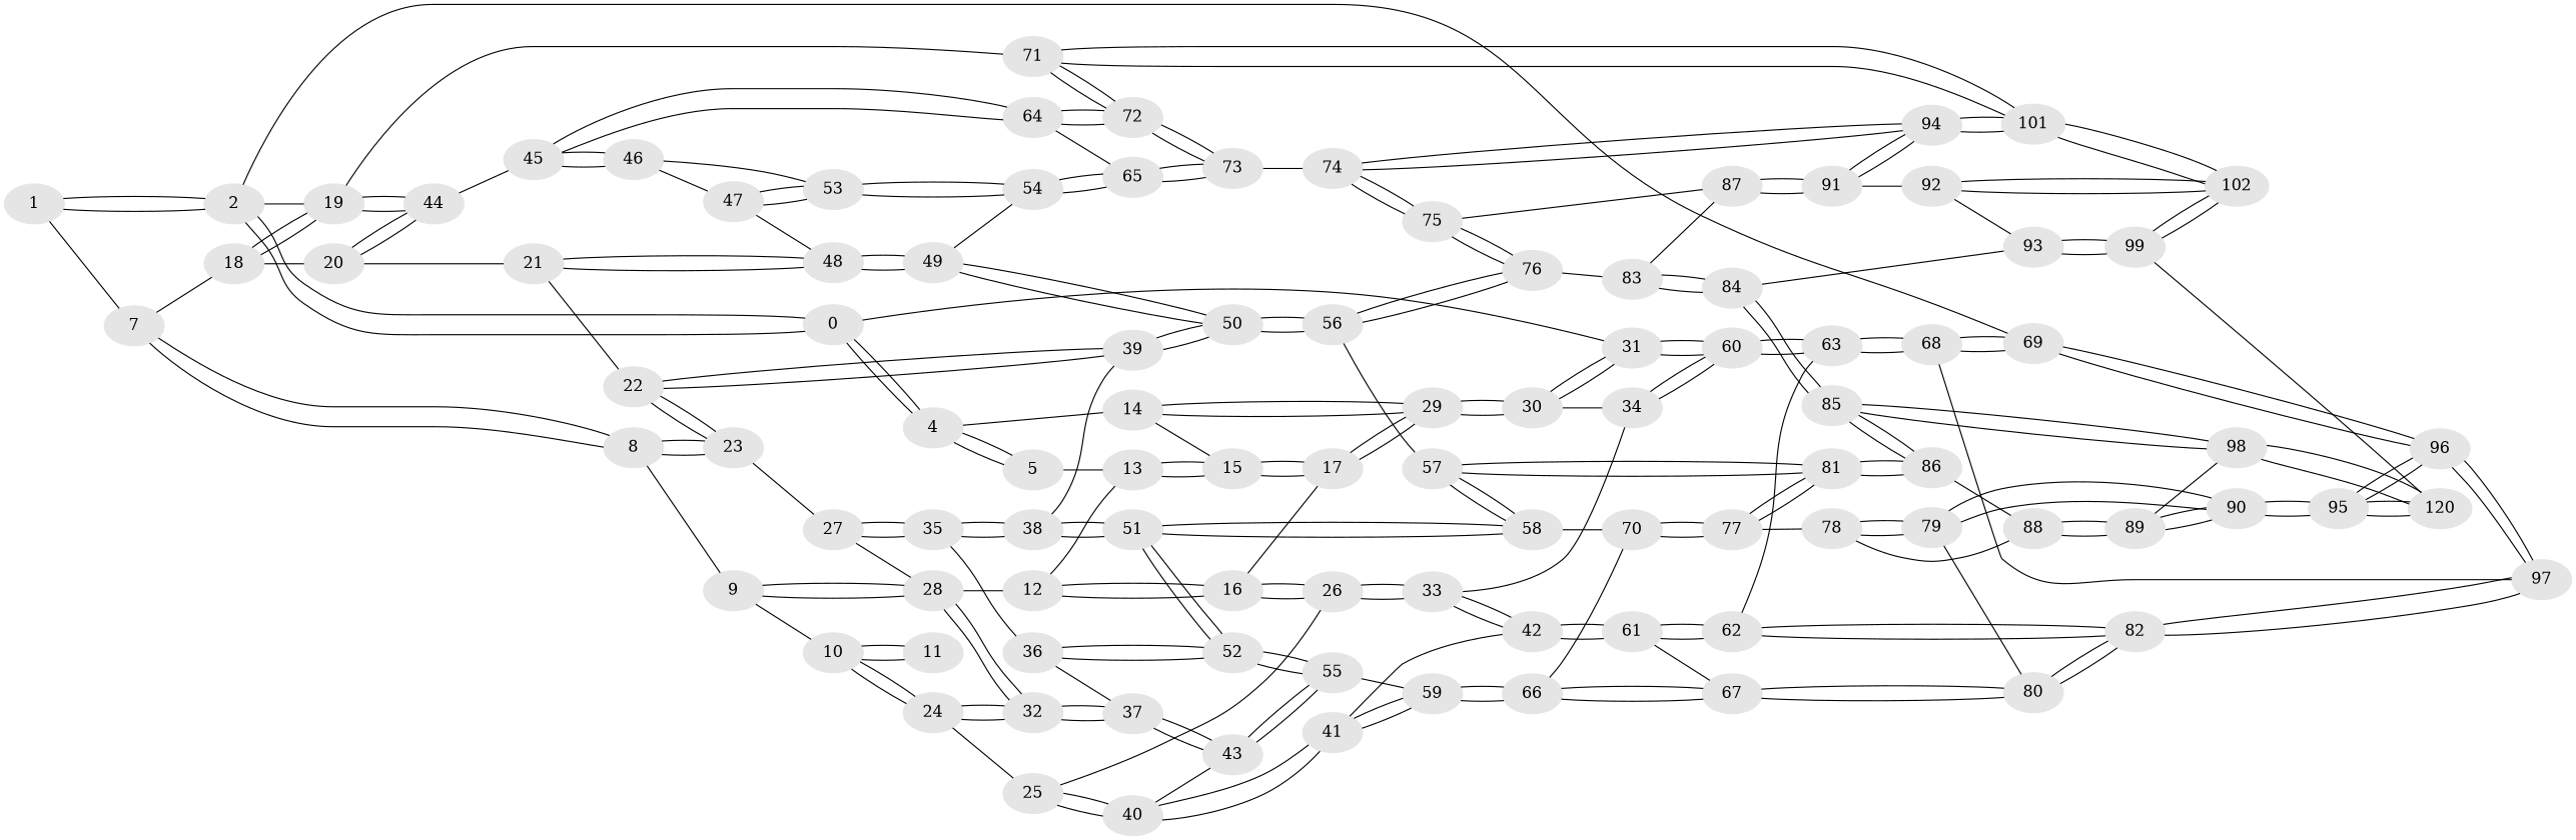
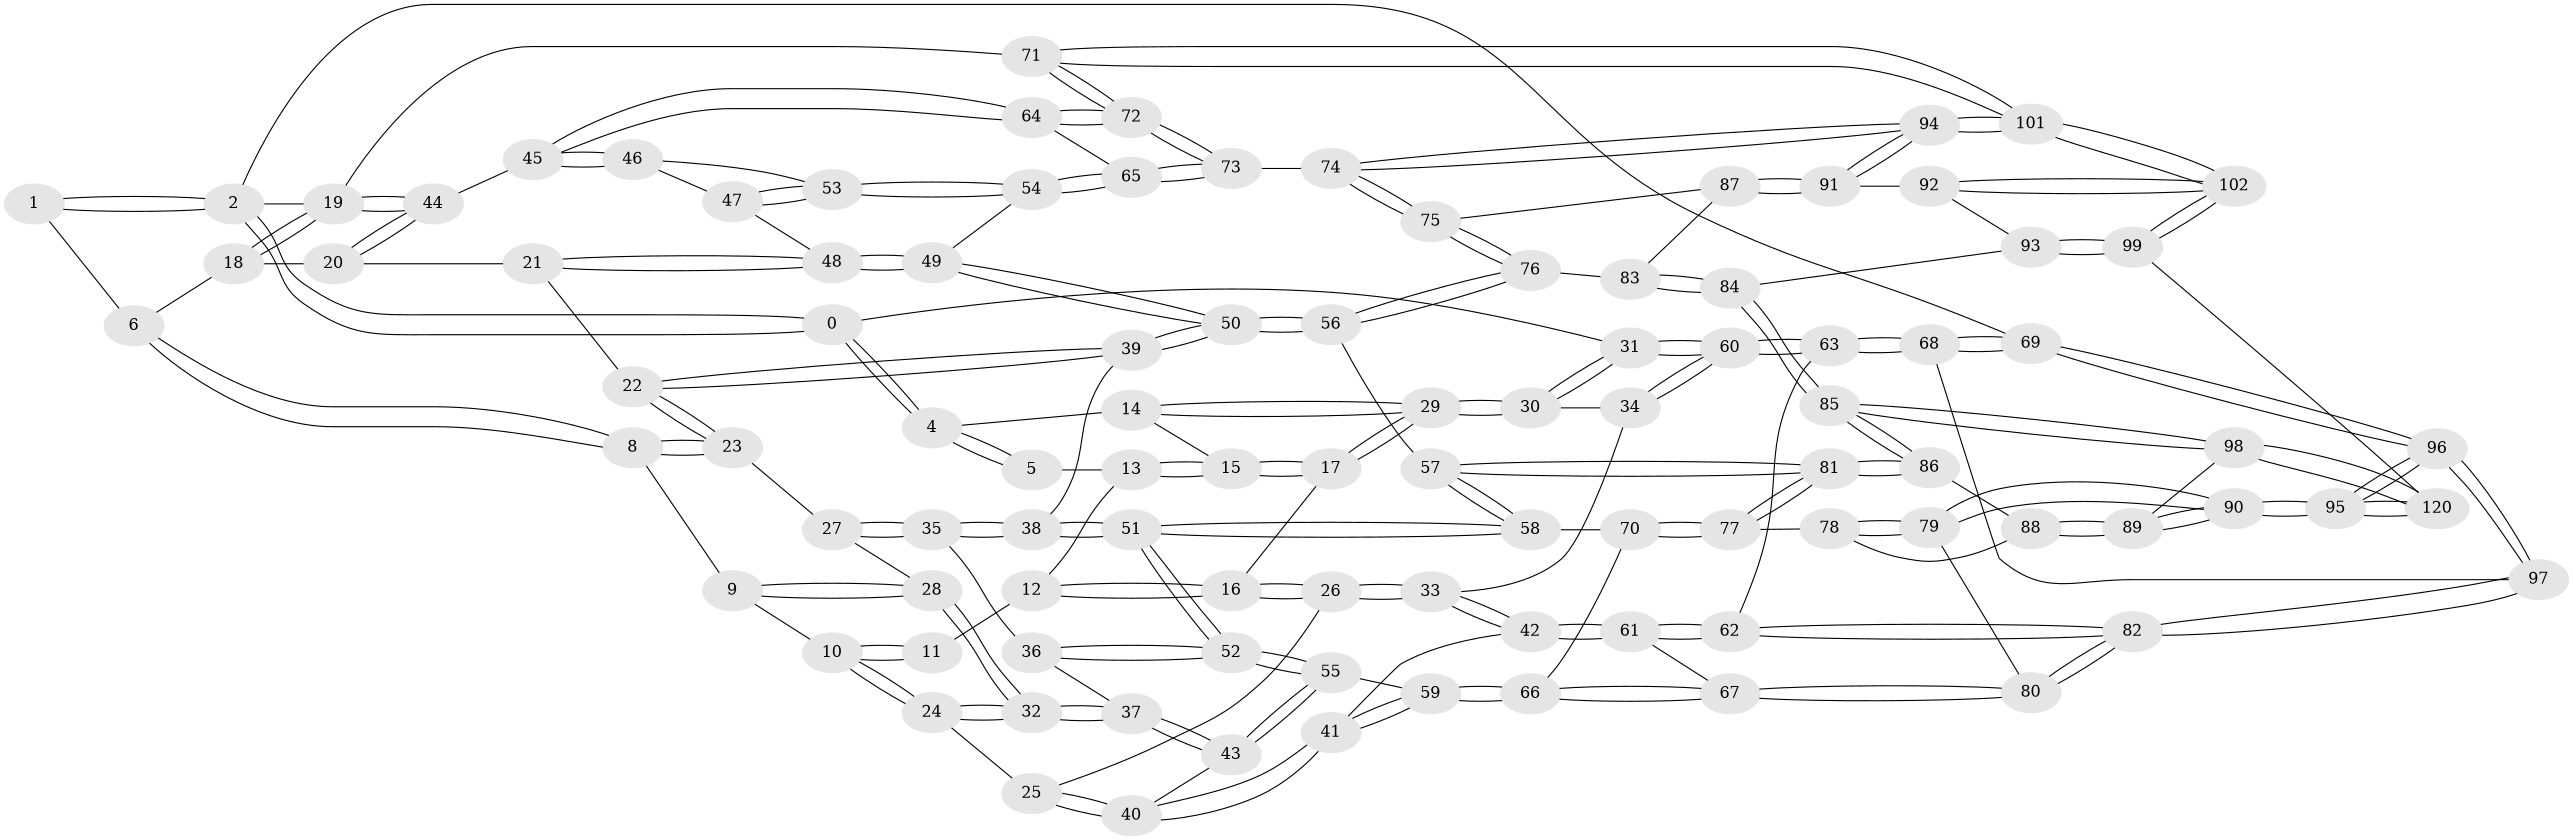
  graph {
    rankdir=LR
    node [color=gray90 style=filled]
    1
    2
-   7
+   7 [label=6]
    n4 [label=0]
    19
    69
    8
    18
    4
    31
    44
    71
    96
    5
    14
    60
    13
    15
    29
    11
    12
    9
    23
    20
    10
    28
    27
    24
    32
    25
    16
    17
    26
    30
    33
    21
    45
    72
    101
    22
    48
    39
    49
    50
    35
    40
    37
    43
    41
    34
    42
    36
    38
    63
    61
    52
    51
    55
    58
    56
    59
    66
    62
    67
    46
    64
    47
    53
    65
    54
    57
    76
    70
    73
    81
    83
    86
    77
    68
    82
    80
    97
    74
    78
    102
    75
    94
    87
    91
    84
    79
    88
    90
    89
    95
    85
    93
    98
    99
    n100 [label=120]
    92
    1 -- 2
    1 -- 2
    1 -- 7
    2 -- n4
    2 -- n4
    2 -- 19
    2 -- 69
    7 -- 8
    7 -- 8
    7 -- 18
    n4 -- 4
    n4 -- 4
    n4 -- 31
    19 -- 44
    19 -- 44
    19 -- 71
    69 -- 96
    69 -- 96
    8 -- 9
    8 -- 23
    8 -- 23
    18 -- 19
    18 -- 19
    18 -- 20
    4 -- 5
    4 -- 5
    4 -- 14
    31 -- 60
    31 -- 60
    44 -- 45
    71 -- 72
    71 -- 72
    71 -- 101
    71 -- 101
    96 -- 97
    96 -- 97
    5 -- 13
    14 -- 15
    14 -- 29
    14 -- 29
    60 -- 63
    60 -- 63
    13 -- 15
    13 -- 15
    15 -- 17
    15 -- 17
    29 -- 30
    29 -- 30
-   28 -- 12
+   11 -- 12
    12 -- 13
    12 -- 16
    12 -- 16
    9 -- 10
    9 -- 28
    9 -- 28
    23 -- 27
    20 -- 44
    20 -- 44
    20 -- 21
    10 -- 11
    10 -- 11
    10 -- 24
    10 -- 24
    28 -- 32
    28 -- 32
    27 -- 28
    27 -- 35
    27 -- 35
    24 -- 32
    24 -- 32
    24 -- 25
    32 -- 37
    32 -- 37
    25 -- 26
    25 -- 40
    25 -- 40
    16 -- 17
    16 -- 26
    16 -- 26
    17 -- 29
    17 -- 29
    26 -- 33
    26 -- 33
    30 -- 31
    30 -- 31
    30 -- 34
    33 -- 34
    33 -- 42
    33 -- 42
    21 -- 22
    21 -- 48
    21 -- 48
    45 -- 46
    45 -- 46
    45 -- 64
    45 -- 64
    72 -- 73
    72 -- 73
    101 -- 102
    101 -- 102
    22 -- 23
    22 -- 23
    22 -- 39
    22 -- 39
    48 -- 49
    48 -- 49
    39 -- 50
    39 -- 50
    49 -- 50
    49 -- 50
    49 -- 54
    50 -- 56
    50 -- 56
    35 -- 36
    35 -- 38
    35 -- 38
    40 -- 43
    40 -- 41
    40 -- 41
    37 -- 43
    37 -- 43
    43 -- 55
    43 -- 55
    41 -- 42
    41 -- 59
    41 -- 59
    34 -- 60
    34 -- 60
    42 -- 61
    42 -- 61
    36 -- 37
    36 -- 52
    36 -- 52
    38 -- 39
    38 -- 51
    38 -- 51
    63 -- 68
    63 -- 68
    61 -- 62
    61 -- 62
    61 -- 67
    52 -- 55
    52 -- 55
    51 -- 52
    51 -- 52
    51 -- 58
    51 -- 58
    55 -- 59
    58 -- 70
    56 -- 57
    56 -- 76
    56 -- 76
    59 -- 66
    59 -- 66
    66 -- 67
    66 -- 67
    66 -- 70
    62 -- 63
    62 -- 82
    62 -- 82
    67 -- 80
    67 -- 80
    46 -- 47
    46 -- 53
    64 -- 72
    64 -- 72
    64 -- 65
    47 -- 48
    47 -- 53
    47 -- 53
    53 -- 54
    53 -- 54
    65 -- 73
    65 -- 73
    54 -- 65
    54 -- 65
    57 -- 58
    57 -- 58
    57 -- 81
    57 -- 81
    76 -- 83
    70 -- 77
    70 -- 77
    73 -- 74
    81 -- 86
    81 -- 86
    83 -- 87
    83 -- 84
    83 -- 84
    86 -- 88
    77 -- 81
    77 -- 81
    77 -- 78
    68 -- 69
    68 -- 69
    68 -- 97
    82 -- 97
    82 -- 97
    80 -- 82
    80 -- 82
    74 -- 75
    74 -- 75
    74 -- 94
    74 -- 94
    78 -- 79
    78 -- 79
    78 -- 88
    75 -- 76
    75 -- 76
    75 -- 87
    94 -- 101
    94 -- 101
    87 -- 91
    87 -- 91
    91 -- 94
    91 -- 94
    91 -- 92
    84 -- 85
    84 -- 85
    84 -- 93
    79 -- 80
    79 -- 90
    79 -- 90
    88 -- 89
    88 -- 89
    90 -- 95
    90 -- 95
    89 -- 90
    89 -- 90
    89 -- 98
    95 -- 96
    95 -- 96
    95 -- n100
    95 -- n100
    85 -- 86
    85 -- 86
    85 -- 98
    85 -- 98
    93 -- 99
    93 -- 99
    98 -- n100
    98 -- n100
    99 -- 102
    99 -- 102
    99 -- n100
    92 -- 102
    92 -- 102
    92 -- 93
  }
